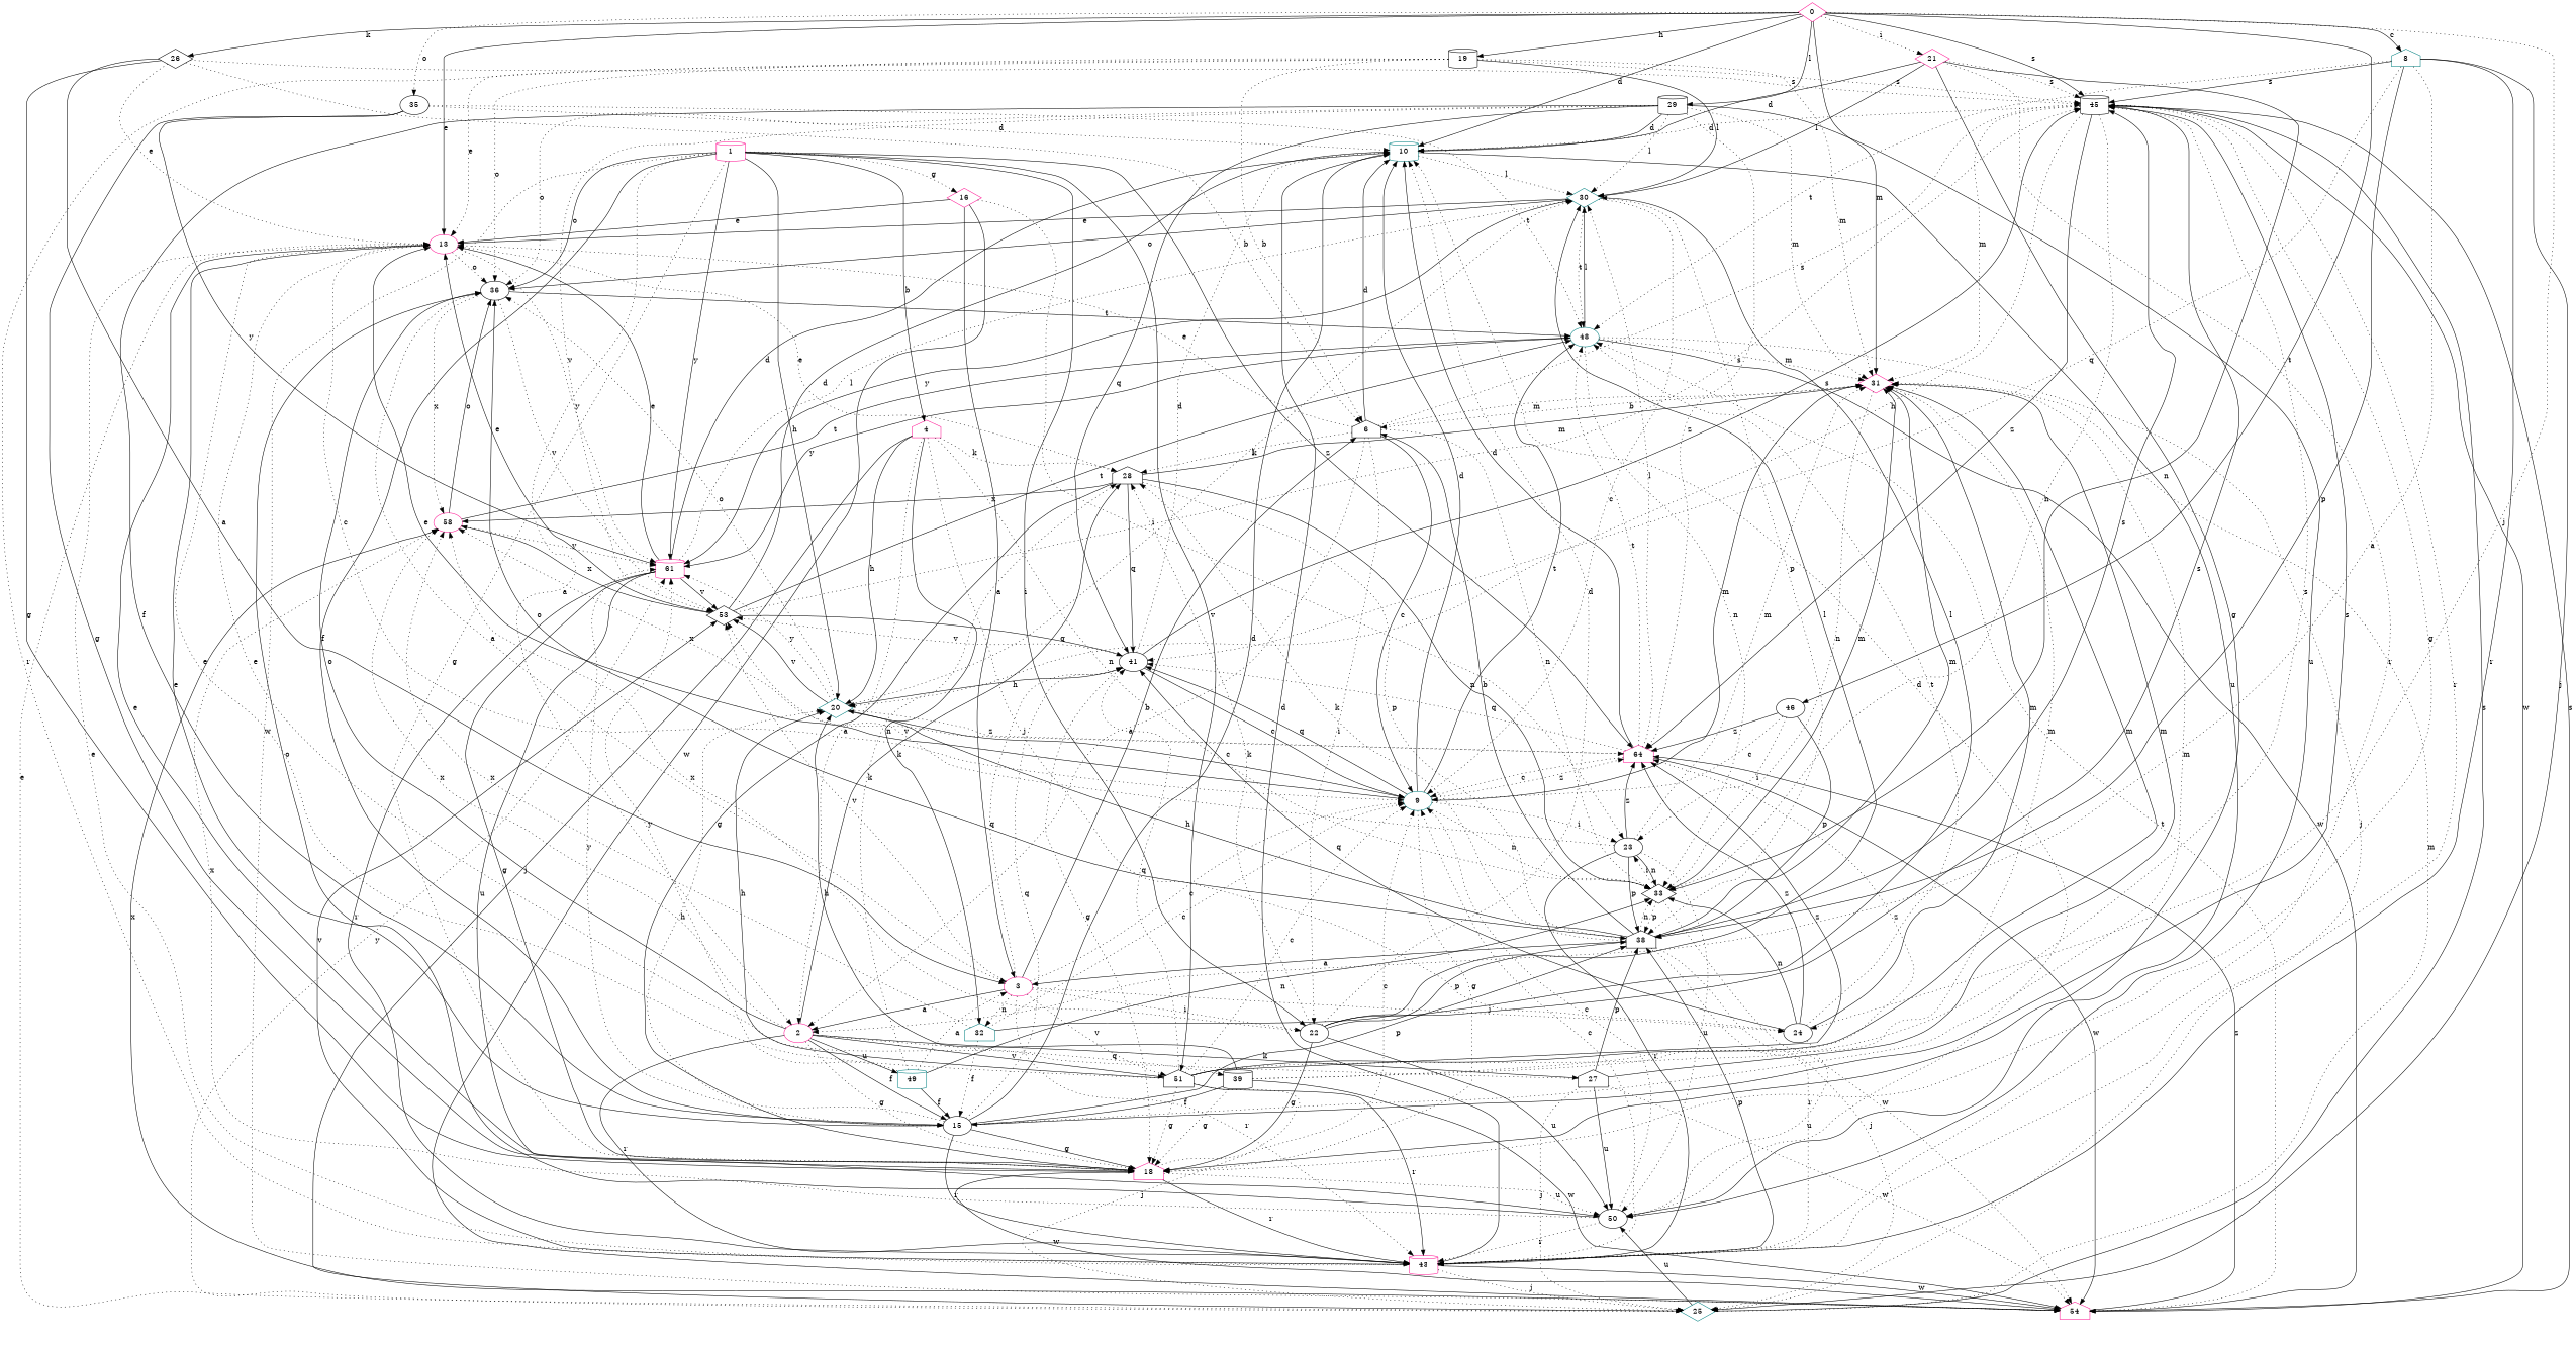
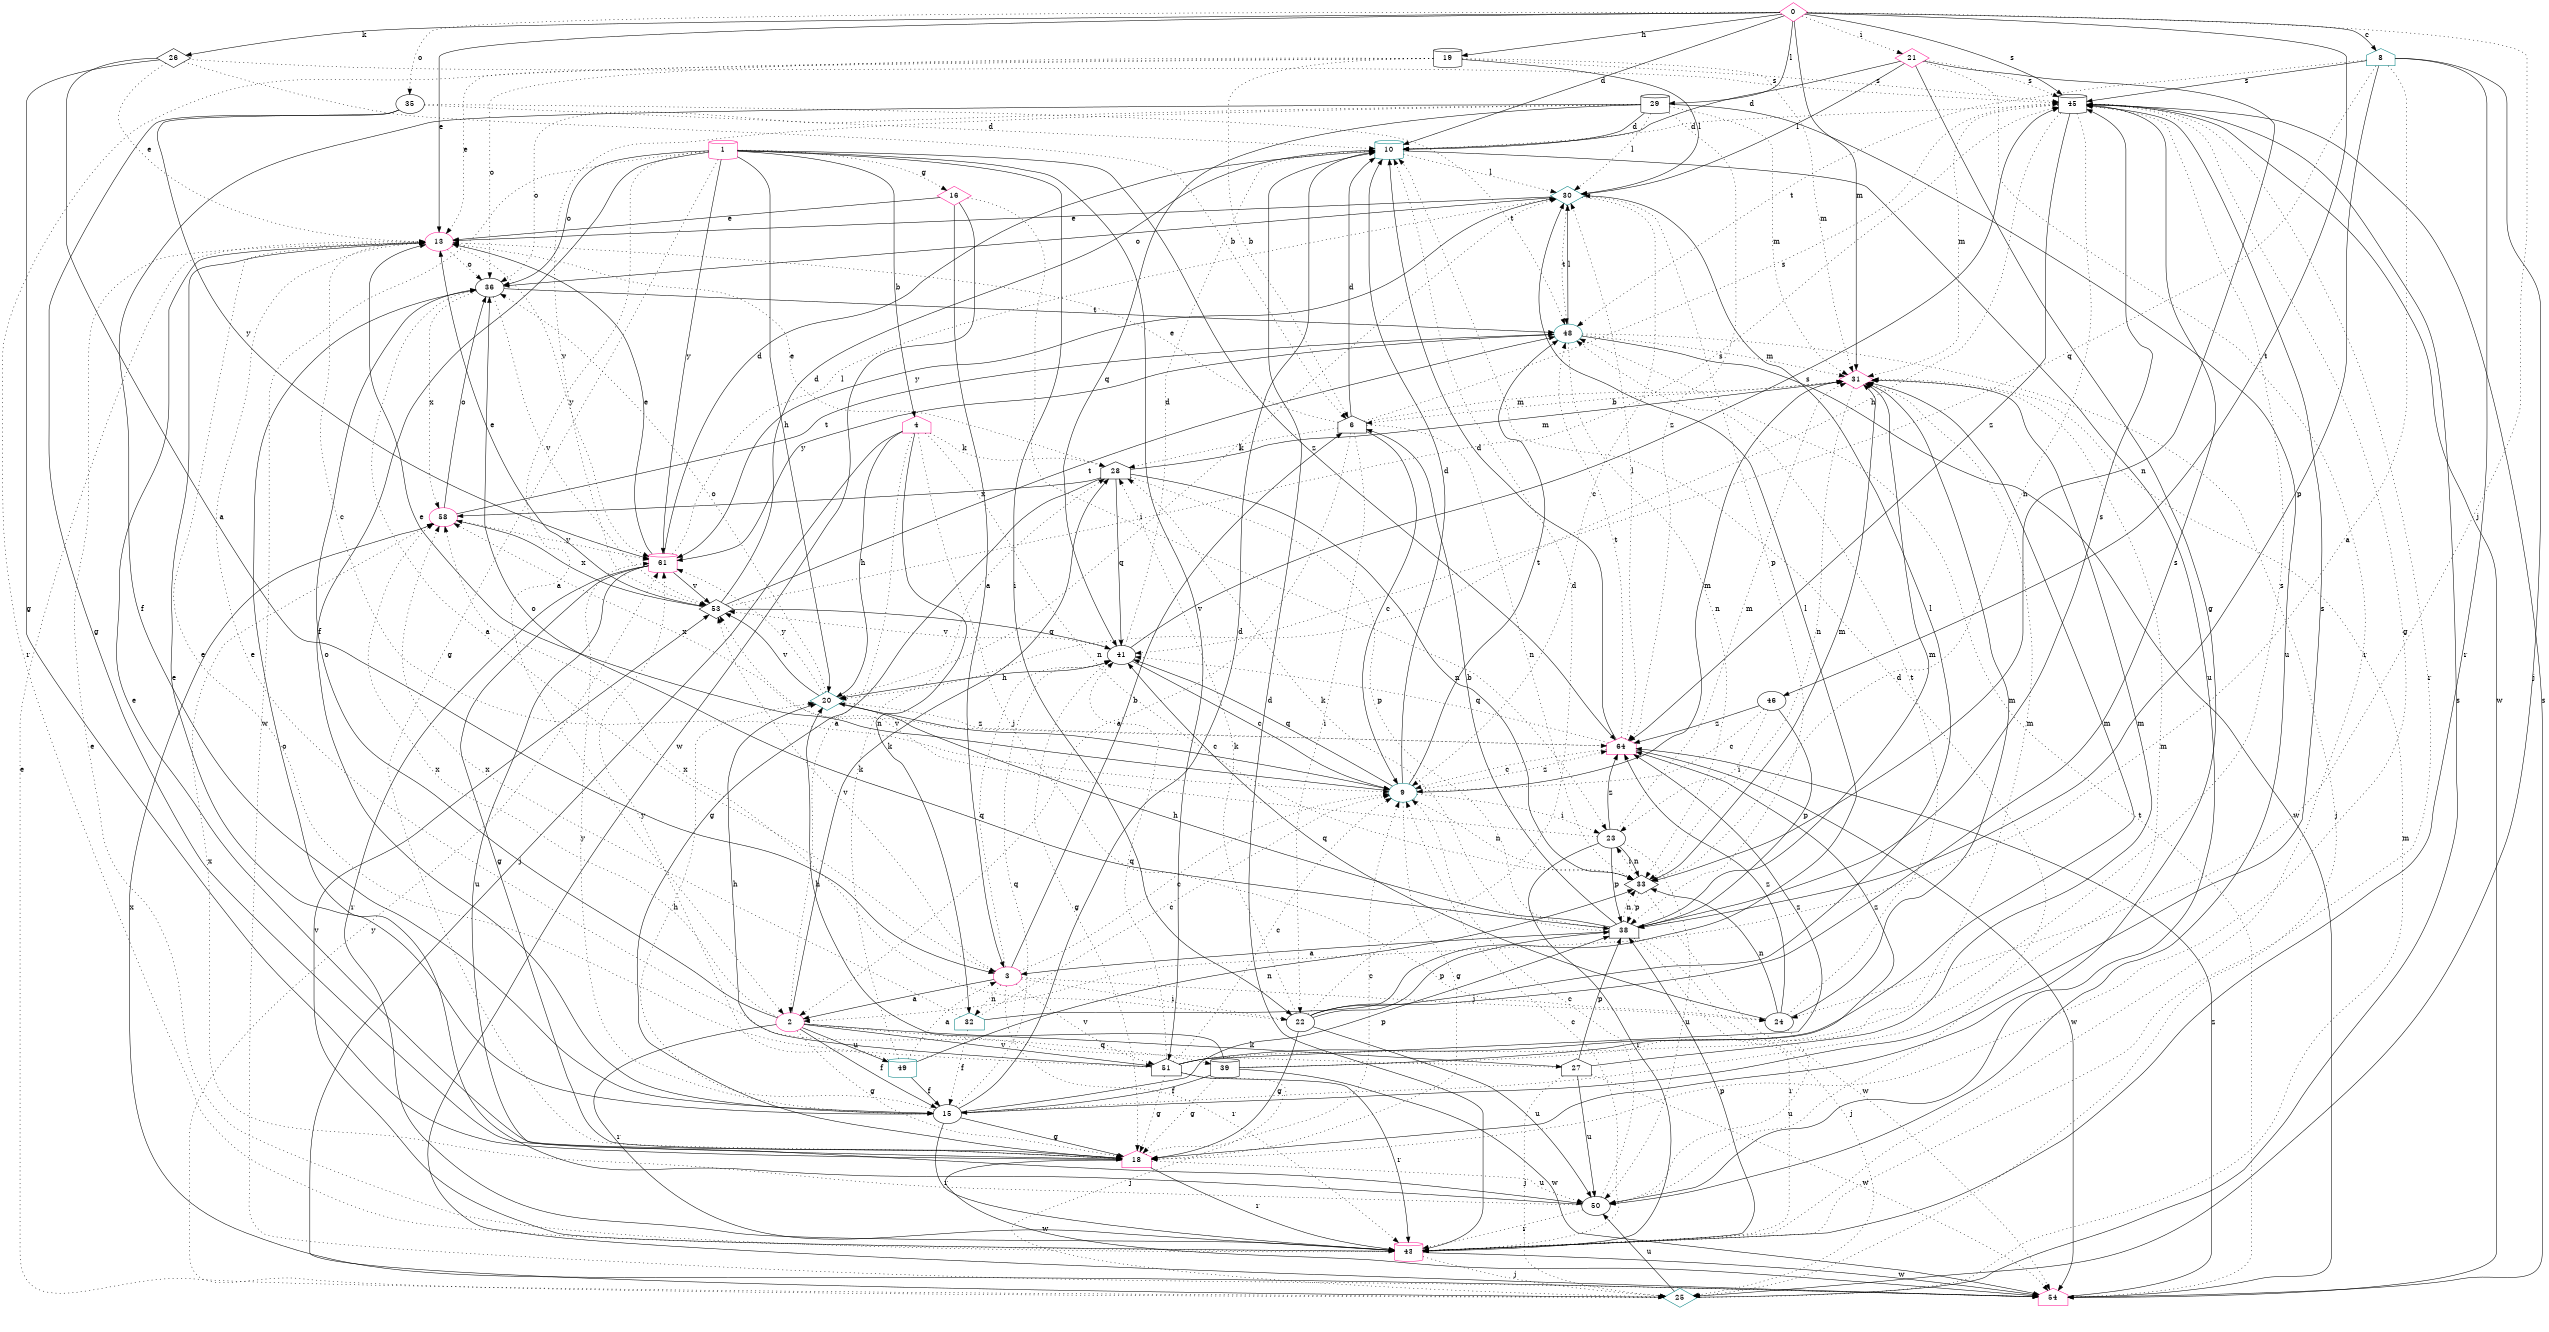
  strict digraph {
    node [color=black shape=ellipse]
    edge [style=solid]
    0 [color=deeppink shape=diamond]
    8 [color=teal shape=house]
    10 [color=teal shape=cylinder]
    13 [color=deeppink]
    19 [shape=cylinder]
    21 [color=deeppink shape=diamond]
    24
    26 [shape=diamond]
    29 [shape=cylinder]
    31 [color=deeppink shape=diamond]
    35
    45 [shape=cylinder]
    46
    2 [color=deeppink]
    43 [color=deeppink shape=cylinder]
    41
    25 [color=teal shape=diamond]
    38 [shape=house]
    48 [color=teal]
    30 [color=teal shape=diamond]
    50
    36
    61 [color=deeppink shape=cylinder]
    9 [color=teal]
    6 [shape=house]
    18 [color=deeppink shape=house]
    33 [shape=diamond]
    64 [color=deeppink shape=house]
    3 [color=deeppink]
    15
    53 [shape=diamond]
    20 [color=teal shape=diamond]
    n33 [color=deeppink label=54 shape=house]
    23
    1 [color=deeppink shape=cylinder]
    4 [color=deeppink shape=house]
    16 [color=deeppink shape=diamond]
    22
    51 [shape=house]
    27 [shape=house]
    28 [shape=house]
    39 [shape=cylinder]
    49 [color=teal shape=cylinder]
    58 [color=deeppink]
    32 [color=teal shape=house]
    0 -> 8 [label=c]
    0 -> 10 [label=d]
    0 -> 13 [label=e]
    0 -> 19 [label=h]
    0 -> 21 [label=i style=dotted]
    0 -> 24 [label=j style=dotted]
    0 -> 26 [label=k]
    0 -> 29 [label=l]
    0 -> 31 [label=m]
    0 -> 35 [label=o style=dotted]
    0 -> 45 [label=s]
    0 -> 46 [label=t]
    8 -> 45 [label=s]
    8 -> 2 [label=a style=dotted]
    8 -> 43 [label=r]
    8 -> 41 [label=q style=dotted]
    8 -> 25 [label=j]
    8 -> 38 [label=p]
    8 -> 48 [label=t style=dotted]
    10 -> 30 [label=l style=dotted]
    10 -> 50 [label=u]
    13 -> 36 [label=o style=dotted]
    13 -> 61 [label=y style=dotted]
    13 -> 9 [label=c style=dotted]
    19 -> 13 [label=e style=dotted]
    19 -> 31 [label=m style=dotted]
    19 -> 45 [label=s style=dotted]
    19 -> 43 [label=r style=dotted]
    19 -> 30 [label=l]
    19 -> 36 [label=o style=dotted]
    19 -> 6 [label=b style=dotted]
    21 -> 10 [label=d]
    21 -> 45 [label=s style=dotted]
    21 -> 43 [label=r style=dotted]
    21 -> 30 [label=l]
    21 -> 18 [label=g]
    21 -> 33 [label=n]
    24 -> 31 [label=m]
    24 -> 41 [label=q]
    24 -> 48 [label=t style=dotted]
    24 -> 50 [label=u style=dotted]
    24 -> 33 [label=n]
    24 -> 64 [label=z]
    26 -> 13 [label=e style=dotted]
    26 -> 45 [label=s style=dotted]
    26 -> 6 [label=b style=dotted]
    26 -> 18 [label=g]
    26 -> 3 [label=a]
    29 -> 10 [label=d]
    29 -> 31 [label=m style=dotted]
    29 -> 41 [label=q]
    29 -> 30 [label=l style=dotted]
    29 -> 50 [label=u]
    29 -> 36 [label=o style=dotted]
    29 -> 64 [label=z style=dotted]
    29 -> 15 [label=f]
    29 -> 53 [label=v style=dotted]
    31 -> 6 [label=b style=dotted]
    31 -> 33 [label=n style=dotted]
    35 -> 10 [label=d style=dotted]
    35 -> 48 [label=t style=dotted]
    35 -> 61 [label=y]
    35 -> 18 [label=g]
    45 -> 10 [label=d style=dotted]
    45 -> 31 [label=m style=dotted]
    45 -> 43 [label=r style=dotted]
    45 -> 18 [label=g style=dotted]
    45 -> 33 [label=n style=dotted]
    45 -> 64 [label=z]
    45 -> 20 [label=h style=dotted]
    45 -> n33 [label=w]
    46 -> 38 [label=p]
    46 -> 9 [label=c style=dotted]
    46 -> 64 [label=z]
    46 -> 23 [label=i style=dotted]
    2 -> 43 [label=r]
    2 -> 36 [label=o]
    2 -> 18 [label=g style=dotted]
    2 -> 15 [label=f]
    2 -> 51 [label=v]
    2 -> 27 [label=k]
    2 -> 28 [label=k]
    2 -> 39 [label=q style=dotted]
    2 -> 49 [label=u]
    2 -> 58 [label=x style=dotted]
    43 -> 10 [label=d]
    43 -> 13 [label=e style=dotted]
    43 -> 25 [label=j style=dotted]
    43 -> 38 [label=p]
    43 -> 9 [label=c style=dotted]
    43 -> 53 [label=v]
    43 -> n33 [label=w]
    41 -> 10 [label=d style=dotted]
    41 -> 45 [label=s]
    41 -> 9 [label=c]
    41 -> 18 [label=g style=dotted]
    41 -> 53 [label=v style=dotted]
    41 -> 20 [label=h]
    25 -> 13 [label=e style=dotted]
    25 -> 31 [label=m style=dotted]
    25 -> 45 [label=s]
    25 -> 50 [label=u]
    25 -> 61 [label=y style=dotted]
    38 -> 31 [label=m]
    38 -> 45 [label=s]
    38 -> 43 [label=r style=dotted]
    38 -> 25 [label=j style=dotted]
    38 -> 36 [label=o]
    38 -> 6 [label=b]
    38 -> 33 [label=n style=dotted]
    38 -> 3 [label=a]
    38 -> 20 [label=h]
    38 -> 28 [label=k style=dotted]
    48 -> 31 [label=m style=dotted]
    48 -> 25 [label=j style=dotted]
    48 -> 30 [label=l]
    48 -> 61 [label=y]
    48 -> 33 [label=n style=dotted]
    48 -> n33 [label=w]
    30 -> 13 [label=e]
    30 -> 38 [label=p style=dotted]
    30 -> 48 [label=t style=dotted]
    30 -> 36 [label=o]
    30 -> 61 [label=y]
    30 -> 9 [label=c style=dotted]
    50 -> 10 [label=d style=dotted]
    50 -> 43 [label=r style=dotted]
    50 -> 36 [label=o]
    50 -> 9 [label=c style=dotted]
    50 -> 58 [label=x style=dotted]
    36 -> 48 [label=t]
    36 -> 3 [label=a style=dotted]
    36 -> 53 [label=v style=dotted]
    36 -> 58 [label=x style=dotted]
    61 -> 10 [label=d]
    61 -> 13 [label=e]
    61 -> 43 [label=r]
    61 -> 30 [label=l style=dotted]
    61 -> 50 [label=u]
    61 -> 18 [label=g]
    61 -> 53 [label=v]
    9 -> 10 [label=d]
    9 -> 13 [label=e]
    9 -> 31 [label=m]
    9 -> 41 [label=q]
    9 -> 48 [label=t]
    9 -> 18 [label=g style=dotted]
    9 -> 33 [label=n style=dotted]
    9 -> 64 [label=z style=dotted]
    9 -> 23 [label=i style=dotted]
    6 -> 10 [label=d]
    6 -> 13 [label=e style=dotted]
    6 -> 31 [label=m style=dotted]
    6 -> 45 [label=s style=dotted]
    6 -> 2 [label=a style=dotted]
    6 -> 9 [label=c]
    6 -> 33 [label=n style=dotted]
    6 -> 22 [label=i style=dotted]
    6 -> 28 [label=k style=dotted]
    18 -> 13 [label=e]
    18 -> 43 [label=r]
    18 -> 50 [label=u style=dotted]
    18 -> 9 [label=c style=dotted]
    18 -> n33 [label=w]
    33 -> 31 [label=m]
    33 -> 38 [label=p style=dotted]
    33 -> n33 [label=w style=dotted]
    33 -> 23 [label=i style=dotted]
    64 -> 10 [label=d]
    64 -> 41 [label=q style=dotted]
    64 -> 48 [label=t style=dotted]
    64 -> 30 [label=l style=dotted]
    64 -> 9 [label=c style=dotted]
    64 -> n33 [label=w]
    64 -> 58 [label=x style=dotted]
    3 -> 24 [label=j style=dotted]
    3 -> 2 [label=a]
    3 -> 43 [label=r style=dotted]
    3 -> 41 [label=q style=dotted]
    3 -> 9 [label=c style=dotted]
    3 -> 6 [label=b]
    3 -> 53 [label=v style=dotted]
    3 -> 22 [label=i style=dotted]
    3 -> 51 [label=v style=dotted]
    3 -> 32 [label=n style=dotted]
    15 -> 10 [label=d]
    15 -> 13 [label=e]
    15 -> 31 [label=m style=dotted]
    15 -> 45 [label=s]
    15 -> 43 [label=r]
    15 -> 41 [label=q style=dotted]
    15 -> 38 [label=p]
    15 -> 61 [label=y style=dotted]
    15 -> 18 [label=g]
    15 -> 20 [label=h style=dotted]
    53 -> 10 [label=d]
    53 -> 13 [label=e]
    53 -> 45 [label=s style=dotted]
    53 -> 41 [label=q]
    53 -> 48 [label=t]
    53 -> 58 [label=x]
    20 -> 30 [label=l style=dotted]
    20 -> 36 [label=o style=dotted]
    20 -> 61 [label=y style=dotted]
    20 -> 9 [label=c]
    20 -> 64 [label=z style=dotted]
    20 -> 53 [label=v]
    n33 -> 45 [label=s]
    n33 -> 48 [label=t style=dotted]
    n33 -> 64 [label=z]
    n33 -> 58 [label=x]
    23 -> 31 [label=m style=dotted]
    23 -> 43 [label=r]
    23 -> 38 [label=p]
    23 -> 50 [label=u style=dotted]
    23 -> 33 [label=n]
    23 -> 64 [label=z]
    23 -> 53 [label=v style=dotted]
    1 -> 2 [label=a style=dotted]
    1 -> 36 [label=o]
    1 -> 61 [label=y]
    1 -> 18 [label=g style=dotted]
    1 -> 64 [label=z]
    1 -> 15 [label=f]
    1 -> 20 [label=h]
    1 -> n33 [label=w style=dotted]
    1 -> 4 [label=b]
    1 -> 16 [label=g style=dotted]
    1 -> 22 [label=i]
    1 -> 51 [label=v]
    4 -> 24 [label=j style=dotted]
    4 -> 2 [label=a style=dotted]
    4 -> 25 [label=j]
    4 -> 33 [label=n style=dotted]
    4 -> 20 [label=h]
    4 -> 28 [label=k style=dotted]
    4 -> 32 [label=n]
    16 -> 13 [label=e]
    16 -> 3 [label=a]
    16 -> n33 [label=w]
    16 -> 23 [label=i style=dotted]
    22 -> 10 [label=d style=dotted]
    22 -> 45 [label=s]
    22 -> 38 [label=p]
    22 -> 30 [label=l]
    22 -> 50 [label=u]
    22 -> 18 [label=g]
    22 -> 28 [label=k style=dotted]
    22 -> 58 [label=x style=dotted]
    51 -> 13 [label=e style=dotted]
    51 -> 31 [label=m]
    51 -> 45 [label=s style=dotted]
    51 -> 43 [label=r]
    51 -> 41 [label=q style=dotted]
    51 -> 25 [label=j style=dotted]
    51 -> 9 [label=c style=dotted]
    51 -> 18 [label=g style=dotted]
    51 -> 64 [label=z]
    51 -> 20 [label=h]
    27 -> 13 [label=e style=dotted]
    27 -> 31 [label=m]
    27 -> 25 [label=j style=dotted]
    27 -> 38 [label=p]
    27 -> 50 [label=u]
    27 -> n33 [label=w style=dotted]
    28 -> 13 [label=e style=dotted]
    28 -> 31 [label=m]
    28 -> 41 [label=q]
    28 -> 38 [label=p style=dotted]
    28 -> 18 [label=g]
    28 -> 33 [label=n]
    28 -> 58 [label=x]
    39 -> 31 [label=m style=dotted]
    39 -> 18 [label=g style=dotted]
-   39 -> 64 [label=z style=dotted]
+   39 -> 64 [label=z]
    39 -> 15 [label=f]
    39 -> 20 [label=h]
    39 -> n33 [label=w]
    49 -> 61 [label=y style=dotted]
    49 -> 33 [label=n]
    49 -> 3 [label=a style=dotted]
    49 -> 15 [label=f]
    49 -> 28 [label=k style=dotted]
    58 -> 48 [label=t]
    58 -> 36 [label=o]
    58 -> 61 [label=y style=dotted]
    32 -> 30 [label=l]
    32 -> 9 [label=c style=dotted]
    32 -> 15 [label=f style=dotted]
    32 -> 58 [label=x style=dotted]
  }
